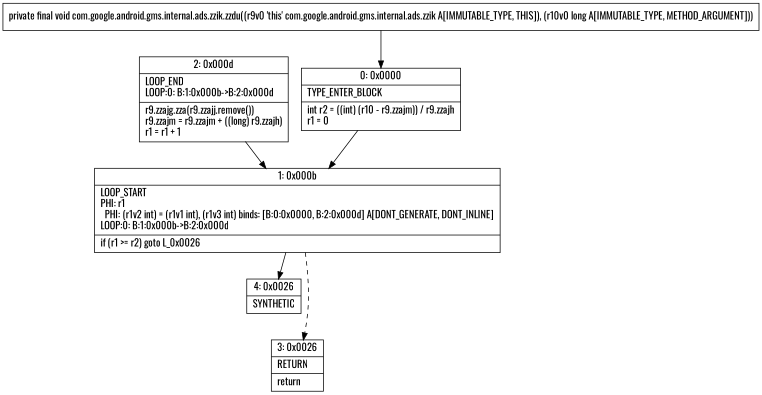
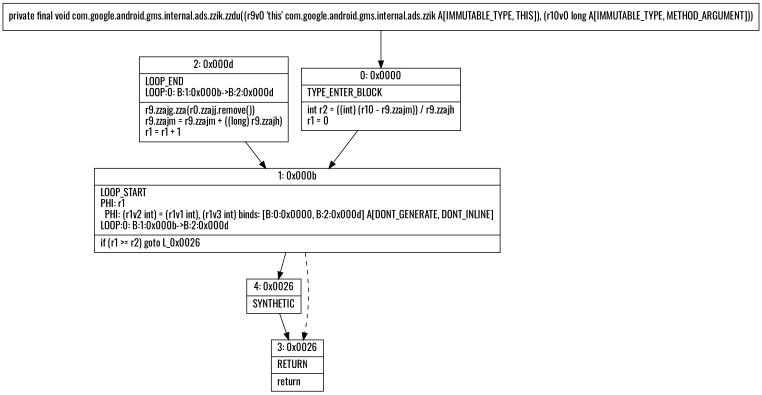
  digraph {
    fontname=Oswald
    node [fontname=Oswald shape=record]
    edge [fontname=Oswald]
    n1 [label="{0\:\ 0x0000|TYPE_ENTER_BLOCK\l|int r2 = ((int) (r10 \- r9.zzajm)) \/ r9.zzajh\lr1 = 0\l}"]
    n2 [label="{1\:\ 0x000b|LOOP_START\lPHI: r1 \l  PHI: (r1v2 int) = (r1v1 int), (r1v3 int) binds: [B:0:0x0000, B:2:0x000d] A[DONT_GENERATE, DONT_INLINE]\lLOOP:0: B:1:0x000b\-\>B:2:0x000d\l|if (r1 \>= r2) goto L_0x0026\l}"]
    n3 [label="{4\:\ 0x0026|SYNTHETIC\l}"]
    n4 [label="{3\:\ 0x0026|RETURN\l|return\l}"]
-   n5 [label="{2\:\ 0x000d|LOOP_END\lLOOP:0: B:1:0x000b\-\>B:2:0x000d\l|r9.zzajg.zza(r9.zzajj.remove())\lr9.zzajm = r9.zzajm + ((long) r9.zzajh)\lr1 = r1 + 1\l}"]
+   n5 [label="{2\:\ 0x000d|LOOP_END\lLOOP:0: B:1:0x000b\-\>B:2:0x000d\l|r9.zzajg.zza(r0.zzajj.remove())\lr9.zzajm = r9.zzajm + ((long) r9.zzajh)\lr1 = r1 + 1\l}"]
    n6 [label="{private final void com.google.android.gms.internal.ads.zzik.zzdu((r9v0 'this' com.google.android.gms.internal.ads.zzik A[IMMUTABLE_TYPE, THIS]), (r10v0 long A[IMMUTABLE_TYPE, METHOD_ARGUMENT])) }"]
    n1 -> n2
    n2 -> n3
    n2 -> n4 [style=dashed]
+   n3 -> n4
    n5 -> n2
    n6 -> n1
  }
